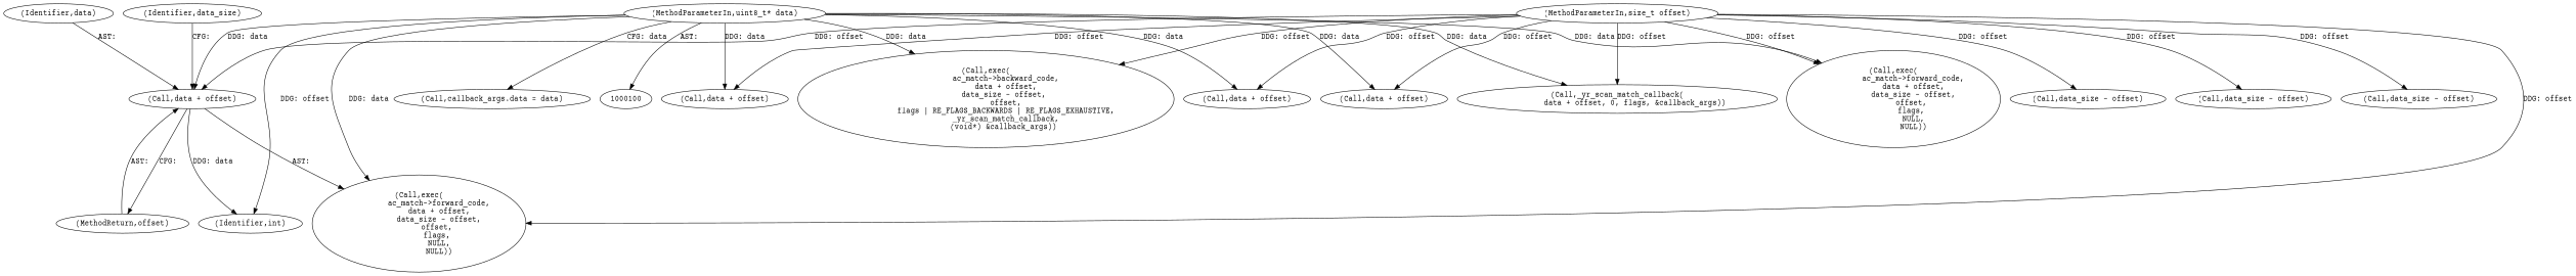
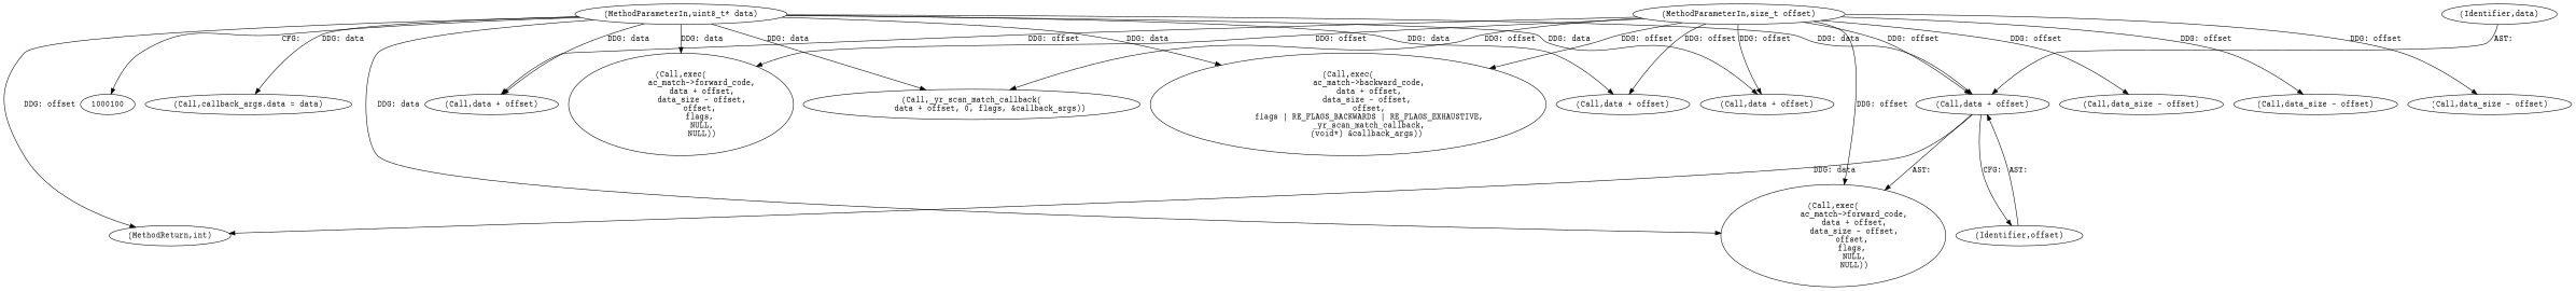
  digraph {
    fontname="Courier Prime"
    node [fontname="Courier Prime"]
    edge [fontname="Courier Prime"]
    n1 [label="(Call,data + offset)"]
-   n2 [label="(MethodReturn,offset)"]
+   n2 [label="(Identifier,offset)"]
    n3 [label="(Call,exec(\n         ac_match->forward_code,\n         data + offset,\n         data_size - offset,\n        offset,\n        flags,\n         NULL,\n         NULL))"]
-   n4 [label="(Identifier,int)"]
+   n4 [label="(MethodReturn,int)"]
    n5 [label="(MethodParameterIn,uint8_t* data)"]
    n6 [label="(Call,_yr_scan_match_callback(\n        data + offset, 0, flags, &callback_args))"]
    n7 [label="(Call,exec(\n         ac_match->backward_code,\n         data + offset,\n        data_size - offset,\n         offset,\n         flags | RE_FLAGS_BACKWARDS | RE_FLAGS_EXHAUSTIVE,\n         _yr_scan_match_callback,\n        (void*) &callback_args))"]
    n8 [label="(Call,data + offset)"]
    n9 [label="(Call,exec(\n         ac_match->forward_code,\n         data + offset,\n         data_size - offset,\n        offset,\n        flags,\n         NULL,\n         NULL))"]
    n10 [label="(Call,callback_args.data = data)"]
    n11 [label="(Call,data + offset)"]
    n12 [label="(Call,data + offset)"]
    1000100
    n14 [label="(MethodParameterIn,size_t offset)"]
    n15 [label="(Call,data_size - offset)"]
    n16 [label="(Call,data_size - offset)"]
    n17 [label="(Call,data_size - offset)"]
    n18 [label="(Identifier,data)"]
-   n19 [label="(Identifier,data_size)"]
    n1 -> n2 [label="CFG: "]
    n1 -> n3 [label="AST: "]
    n1 -> n4 [label="DDG: data"]
    n2 -> n1 [label="AST: "]
    n5 -> n1 [label="DDG: data"]
    n5 -> n3 [label="DDG: data"]
    n5 -> n4 [label="DDG: offset"]
    n5 -> n6 [label="DDG: data"]
    n5 -> n7 [label="DDG: data"]
    n5 -> n8 [label="DDG: data"]
    n5 -> n9 [label="DDG: data"]
-   n5 -> n10 [label="CFG: data"]
+   n5 -> n10 [label="DDG: data"]
    n5 -> n11 [label="DDG: data"]
    n5 -> n12 [label="DDG: data"]
-   n5 -> 1000100 [label="AST: "]
+   n5 -> 1000100 [label="CFG: "]
    n14 -> n1 [label="DDG: offset"]
    n14 -> n3 [label="DDG: offset"]
    n14 -> n6 [label="DDG: offset"]
    n14 -> n7 [label="DDG: offset"]
    n14 -> n8 [label="DDG: offset"]
    n14 -> n9 [label="DDG: offset"]
    n14 -> n11 [label="DDG: offset"]
    n14 -> n12 [label="DDG: offset"]
    n14 -> n15 [label="DDG: offset"]
    n14 -> n16 [label="DDG: offset"]
    n14 -> n17 [label="DDG: offset"]
    n18 -> n1 [label="AST: "]
-   n19 -> n1 [label="CFG: "]
  }
